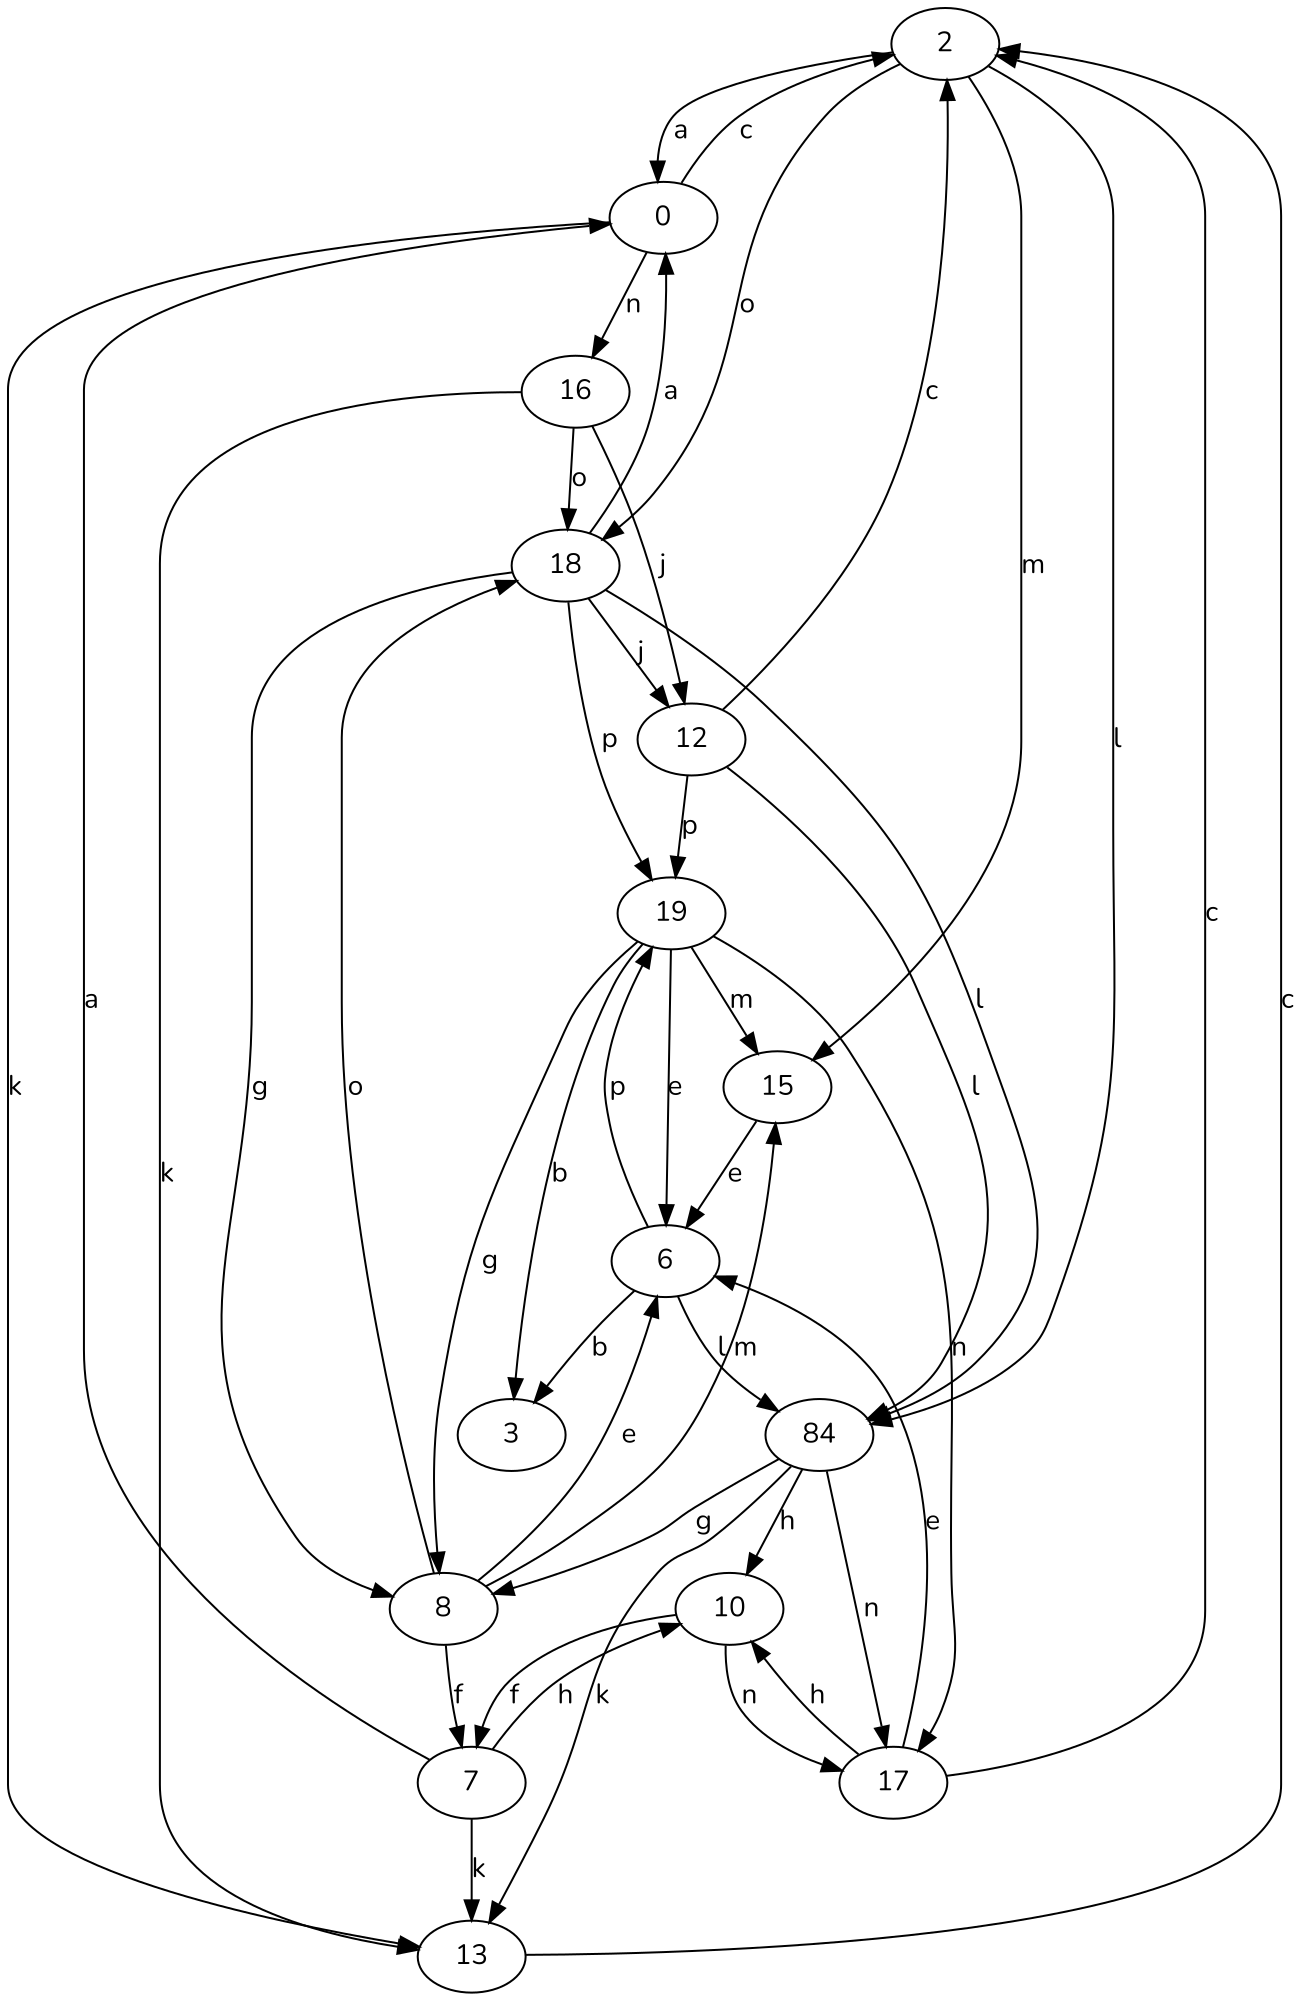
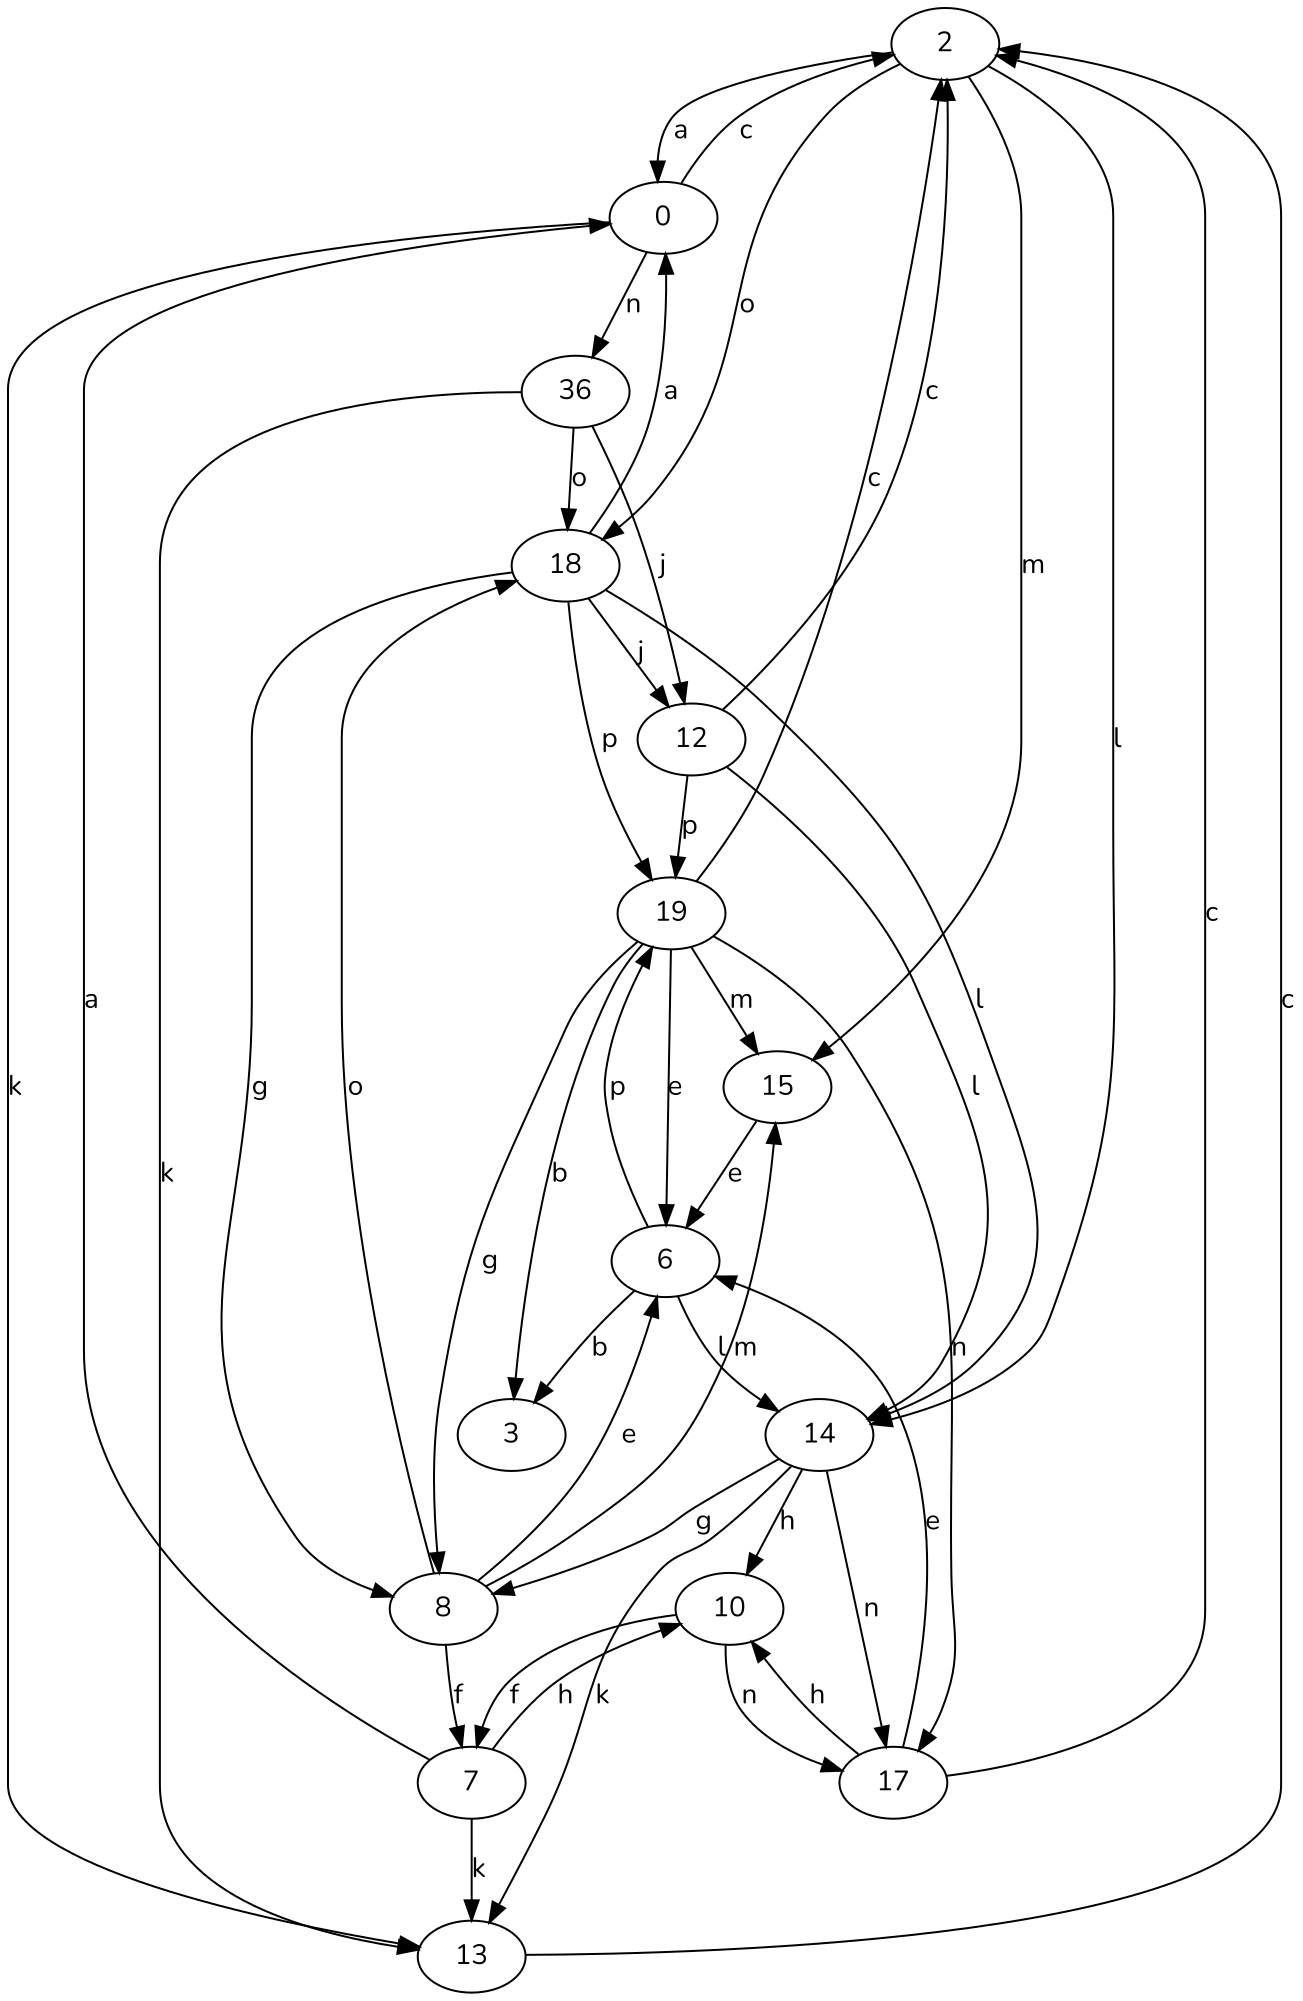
  strict digraph {
    fontname=Nunito
    node [fontname=Nunito]
    edge [fontname=Nunito]
    n1 [label=2]
    0
    13
-   16
-   14 [label=84]
+   16 [label=36]
+   14
    15
    18
    12
    10
    8
    17
    6
    19
    3
    7
    n1 -> 0 [label=a]
    n1 -> 14 [label=l]
    n1 -> 15 [label=m]
    n1 -> 18 [label=o]
    0 -> n1 [label=c]
    0 -> 13 [label=k]
    0 -> 16 [label=n]
    13 -> n1 [label=c]
    16 -> 13 [label=k]
    16 -> 18 [label=o]
    16 -> 12 [label=j]
    14 -> 13 [label=k]
    14 -> 10 [label=h]
    14 -> 8 [label=g]
    14 -> 17 [label=n]
    15 -> 6 [label=e]
    18 -> 0 [label=a]
    18 -> 14 [label=l]
    18 -> 12 [label=j]
    18 -> 8 [label=g]
    18 -> 19 [label=p]
    12 -> n1 [label=c]
    12 -> 14 [label=l]
    12 -> 19 [label=p]
    10 -> 17 [label=n]
    10 -> 7 [label=f]
    8 -> 15 [label=m]
    8 -> 18 [label=o]
    8 -> 6 [label=e]
    8 -> 7 [label=f]
    17 -> n1 [label=c]
    17 -> 10 [label=h]
    17 -> 6 [label=e]
    6 -> 14 [label=l]
    6 -> 19 [label=p]
    6 -> 3 [label=b]
+   19 -> n1 [label=c]
    19 -> 15 [label=m]
    19 -> 8 [label=g]
    19 -> 17 [label=n]
    19 -> 6 [label=e]
    19 -> 3 [label=b]
    7 -> 0 [label=a]
    7 -> 13 [label=k]
    7 -> 10 [label=h]
  }
